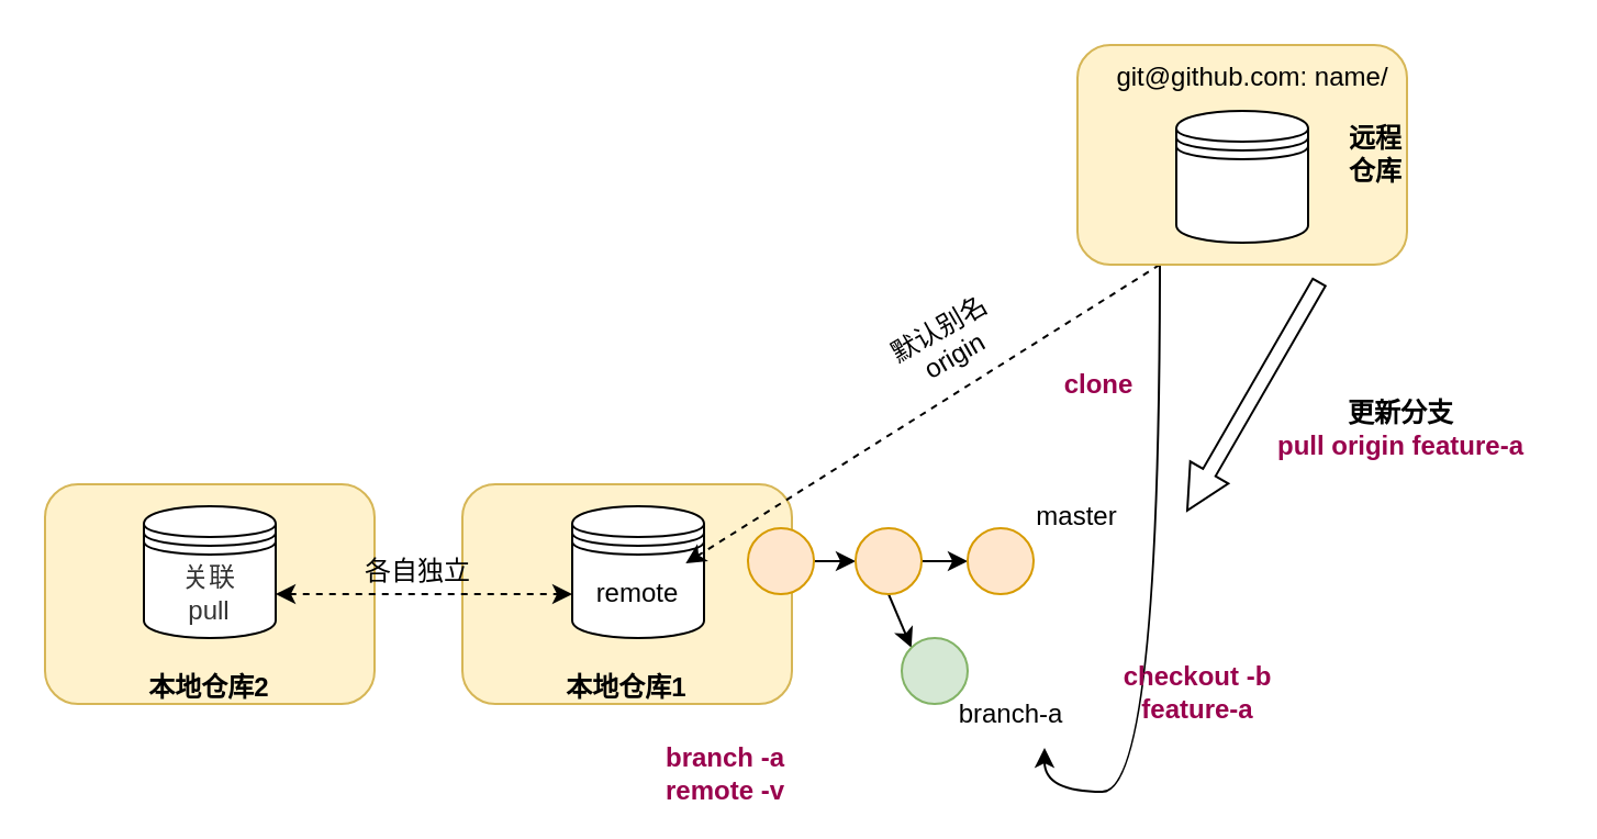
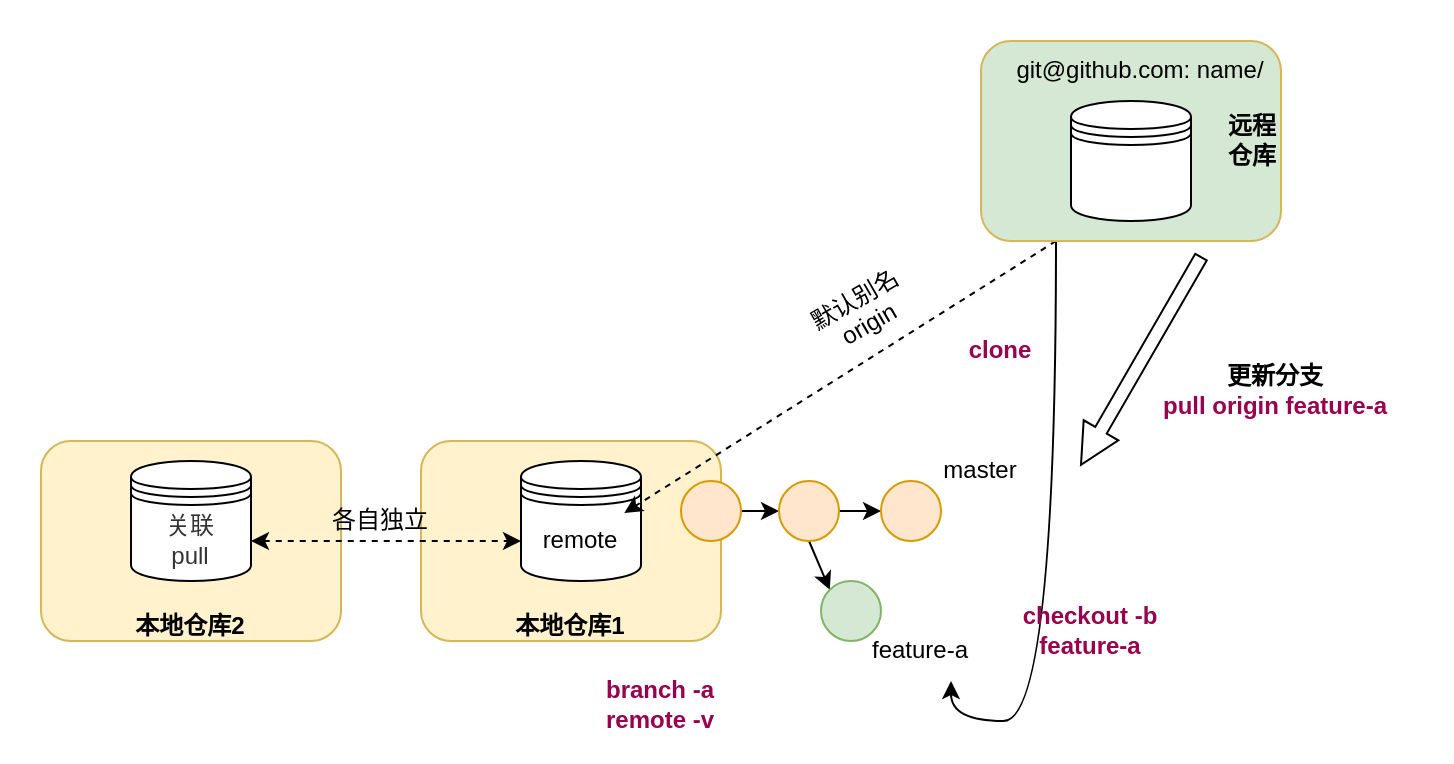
  <mxCell id="0" />
  <mxCell id="1" parent="0" />
  <mxCell id="2" value="&lt;br&gt;&lt;br&gt;&lt;br&gt;&lt;br&gt;&lt;br&gt;&lt;br&gt;&lt;b&gt;本地仓库1&lt;/b&gt;&lt;br&gt;" style="rounded=1;whiteSpace=wrap;html=1;fillColor=#fff2cc;strokeColor=#d6b656;" vertex="1" parent="1"><mxGeometry x="210" y="220" width="150" height="100" as="geometry" /></mxCell>
  <mxCell id="3" value="" style="shape=datastore;whiteSpace=wrap;html=1;" vertex="1" parent="1"><mxGeometry x="260" y="230" width="60" height="60" as="geometry" /></mxCell>
  <mxCell id="4" value="&lt;b&gt;&lt;font color=&quot;#99004d&quot;&gt;&lt;br&gt;branch -a&lt;br&gt;remote -v&lt;/font&gt;&lt;/b&gt;" style="text;html=1;strokeColor=none;fillColor=none;align=center;verticalAlign=middle;whiteSpace=wrap;rounded=0;" vertex="1" parent="1"><mxGeometry x="300" y="330" width="60" height="30" as="geometry" /></mxCell>
  <mxCell id="5" value="&lt;b&gt;&lt;br&gt;&lt;br&gt;&lt;br&gt;&lt;br&gt;&lt;br&gt;&lt;br&gt;本地仓库2&lt;/b&gt;" style="rounded=1;whiteSpace=wrap;html=1;fillColor=#fff2cc;strokeColor=#d6b656;" vertex="1" parent="1"><mxGeometry x="20" y="220" width="150" height="100" as="geometry" /></mxCell>
  <mxCell id="6" value="" style="shape=datastore;whiteSpace=wrap;html=1;" vertex="1" parent="1"><mxGeometry x="65" y="230" width="60" height="60" as="geometry" /></mxCell>
  <mxCell id="7" style="edgeStyle=none;rounded=0;orthogonalLoop=1;jettySize=auto;html=1;exitX=0.25;exitY=1;exitDx=0;exitDy=0;entryX=0.861;entryY=0.433;entryDx=0;entryDy=0;entryPerimeter=0;fontColor=#99004D;dashed=1;" edge="1" parent="1" source="9" target="3"><mxGeometry relative="1" as="geometry" /></mxCell>
  <mxCell id="8" style="edgeStyle=orthogonalEdgeStyle;curved=1;rounded=0;orthogonalLoop=1;jettySize=auto;html=1;exitX=0.25;exitY=1;exitDx=0;exitDy=0;entryX=0.75;entryY=1;entryDx=0;entryDy=0;fontColor=#000000;" edge="1" parent="1" source="9" target="19"><mxGeometry relative="1" as="geometry" /></mxCell>
- <mxCell id="9" value="&lt;b&gt;远程&lt;br&gt;仓库&lt;/b&gt;" style="rounded=1;whiteSpace=wrap;html=1;fillColor=#fff2cc;strokeColor=#d6b656;align=right;" vertex="1" parent="1"><mxGeometry x="490" y="20" width="150" height="100" as="geometry" /></mxCell>
+ <mxCell id="9" value="&lt;b&gt;远程&lt;br&gt;仓库&lt;/b&gt;" style="rounded=1;whiteSpace=wrap;html=1;fillColor=#d5e8d4;strokeColor=#d6b656;align=right;" vertex="1" parent="1"><mxGeometry x="490" y="20" width="150" height="100" as="geometry" /></mxCell>
  <mxCell id="10" value="" style="shape=datastore;whiteSpace=wrap;html=1;" vertex="1" parent="1"><mxGeometry x="535" y="50" width="60" height="60" as="geometry" /></mxCell>
  <mxCell id="11" style="edgeStyle=none;rounded=0;orthogonalLoop=1;jettySize=auto;html=1;exitX=1;exitY=0.5;exitDx=0;exitDy=0;entryX=0;entryY=0.5;entryDx=0;entryDy=0;fontColor=#660033;" edge="1" parent="1" source="12" target="15"><mxGeometry relative="1" as="geometry" /></mxCell>
  <mxCell id="12" value="" style="ellipse;whiteSpace=wrap;html=1;aspect=fixed;fillColor=#ffe6cc;strokeColor=#d79b00;" vertex="1" parent="1"><mxGeometry x="340" y="240" width="30" height="30" as="geometry" /></mxCell>
  <mxCell id="13" style="edgeStyle=none;rounded=0;orthogonalLoop=1;jettySize=auto;html=1;exitX=1;exitY=0.5;exitDx=0;exitDy=0;entryX=0;entryY=0.5;entryDx=0;entryDy=0;fontColor=#660033;" edge="1" parent="1" source="15" target="16"><mxGeometry relative="1" as="geometry" /></mxCell>
  <mxCell id="14" style="edgeStyle=none;rounded=0;orthogonalLoop=1;jettySize=auto;html=1;exitX=0.5;exitY=1;exitDx=0;exitDy=0;entryX=0;entryY=0;entryDx=0;entryDy=0;fontColor=#660033;" edge="1" parent="1" source="15" target="17"><mxGeometry relative="1" as="geometry" /></mxCell>
  <mxCell id="15" value="" style="ellipse;whiteSpace=wrap;html=1;aspect=fixed;fillColor=#ffe6cc;strokeColor=#d79b00;" vertex="1" parent="1"><mxGeometry x="389" y="240" width="30" height="30" as="geometry" /></mxCell>
  <mxCell id="16" value="" style="ellipse;whiteSpace=wrap;html=1;aspect=fixed;fillColor=#ffe6cc;strokeColor=#d79b00;" vertex="1" parent="1"><mxGeometry x="440" y="240" width="30" height="30" as="geometry" /></mxCell>
  <mxCell id="17" value="" style="ellipse;whiteSpace=wrap;html=1;aspect=fixed;fillColor=#d5e8d4;strokeColor=#82b366;" vertex="1" parent="1"><mxGeometry x="410" y="290" width="30" height="30" as="geometry" /></mxCell>
  <mxCell id="18" value="&lt;font color=&quot;#000000&quot;&gt;master&lt;/font&gt;" style="text;html=1;strokeColor=none;fillColor=none;align=center;verticalAlign=middle;whiteSpace=wrap;rounded=0;fontColor=#660033;" vertex="1" parent="1"><mxGeometry x="460" y="220" width="60" height="30" as="geometry" /></mxCell>
- <mxCell id="19" value="&lt;font color=&quot;#000000&quot;&gt;branch-a&lt;/font&gt;" style="text;html=1;strokeColor=none;fillColor=none;align=center;verticalAlign=middle;whiteSpace=wrap;rounded=0;fontColor=#660033;" vertex="1" parent="1"><mxGeometry x="430" y="310" width="60" height="30" as="geometry" /></mxCell>
+ <mxCell id="19" value="&lt;font color=&quot;#000000&quot;&gt;feature-a&lt;/font&gt;" style="text;html=1;strokeColor=none;fillColor=none;align=center;verticalAlign=middle;whiteSpace=wrap;rounded=0;fontColor=#660033;" vertex="1" parent="1"><mxGeometry x="430" y="310" width="60" height="30" as="geometry" /></mxCell>
  <mxCell id="20" value="git@github.com: name/" style="text;html=1;strokeColor=none;fillColor=none;align=center;verticalAlign=middle;whiteSpace=wrap;rounded=0;fontColor=#000000;" vertex="1" parent="1"><mxGeometry x="500" y="20" width="140" height="30" as="geometry" /></mxCell>
  <mxCell id="21" value="&lt;b&gt;&lt;font color=&quot;#99004d&quot;&gt;clone&lt;/font&gt;&lt;/b&gt;" style="text;html=1;strokeColor=none;fillColor=none;align=center;verticalAlign=middle;whiteSpace=wrap;rounded=0;fontColor=#000000;" vertex="1" parent="1"><mxGeometry x="470" y="160" width="60" height="30" as="geometry" /></mxCell>
  <mxCell id="22" value="&lt;b&gt;checkout -b feature-a&lt;/b&gt;" style="text;html=1;strokeColor=none;fillColor=none;align=center;verticalAlign=middle;whiteSpace=wrap;rounded=0;fontColor=#99004D;" vertex="1" parent="1"><mxGeometry x="490" y="300" width="110" height="30" as="geometry" /></mxCell>
  <mxCell id="23" value="&lt;font color=&quot;#000000&quot;&gt;remote&lt;/font&gt;" style="text;html=1;strokeColor=none;fillColor=none;align=center;verticalAlign=middle;whiteSpace=wrap;rounded=0;fontColor=#99004D;" vertex="1" parent="1"><mxGeometry x="260" y="255" width="60" height="30" as="geometry" /></mxCell>
  <mxCell id="24" value="&lt;font color=&quot;#000000&quot;&gt;默认别名origin&lt;br&gt;&lt;br&gt;&lt;/font&gt;" style="text;html=1;strokeColor=none;fillColor=none;align=center;verticalAlign=middle;whiteSpace=wrap;rounded=0;fontColor=#99004D;rotation=-30;" vertex="1" parent="1"><mxGeometry x="399" y="143.89" width="71" height="36.11" as="geometry" /></mxCell>
  <mxCell id="25" style="edgeStyle=none;rounded=0;orthogonalLoop=1;jettySize=auto;html=1;exitX=1;exitY=0.5;exitDx=0;exitDy=0;fontColor=#000000;dashed=1;startArrow=classic;startFill=1;" edge="1" parent="1" source="26" target="23"><mxGeometry relative="1" as="geometry" /></mxCell>
  <mxCell id="26" value="&lt;font color=&quot;#333333&quot;&gt;关联&lt;br&gt;pull&lt;/font&gt;" style="text;html=1;strokeColor=none;fillColor=none;align=center;verticalAlign=middle;whiteSpace=wrap;rounded=0;fontColor=#99004D;" vertex="1" parent="1"><mxGeometry x="65" y="255" width="60" height="30" as="geometry" /></mxCell>
  <mxCell id="27" value="各自独立" style="text;html=1;strokeColor=none;fillColor=none;align=center;verticalAlign=middle;whiteSpace=wrap;rounded=0;fontColor=#000000;" vertex="1" parent="1"><mxGeometry x="160" y="245" width="60" height="30" as="geometry" /></mxCell>
  <mxCell id="28" value="" style="html=1;shadow=0;dashed=0;align=center;verticalAlign=middle;shape=mxgraph.arrows2.arrow;dy=0.67;dx=20;notch=0;fontColor=#000000;rotation=-240;" vertex="1" parent="1"><mxGeometry x="510" y="170" width="120" height="20" as="geometry" /></mxCell>
  <mxCell id="29" value="&lt;b&gt;更新分支&lt;/b&gt;&lt;br&gt;&lt;font color=&quot;#99004d&quot;&gt;&lt;b&gt;pull origin feature-a&lt;/b&gt;&lt;/font&gt;" style="text;html=1;strokeColor=none;fillColor=none;align=center;verticalAlign=middle;whiteSpace=wrap;rounded=0;fontColor=#000000;" vertex="1" parent="1"><mxGeometry x="570" y="180" width="135" height="30" as="geometry" /></mxCell>
